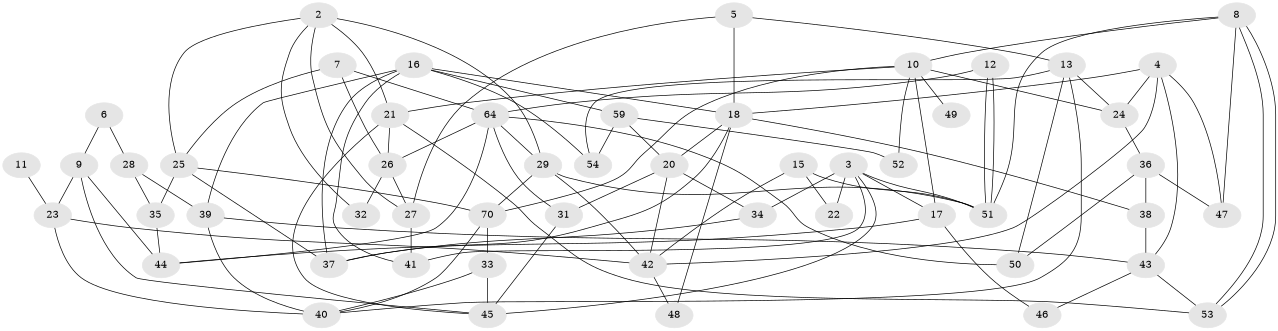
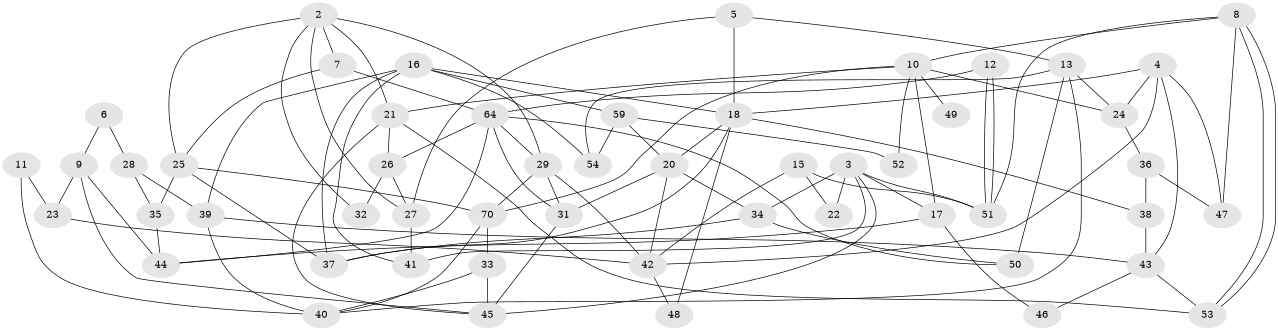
  graph {
    node [color=gray90 style=filled]
    7
    25
    n3 [label=64]
    2
    21
    27
    29
    32
    45
    53
    26
    n12 [label=70]
    37
    35
    41
    51
    42
    3
    17
    22
    34
    44
    46
    4
    18
    24
    43
    47
    20
    38
    48
    36
    5
    13
    40
    50
    54
    6
    9
    28
    23
    39
    31
    8
    10
    49
    52
    33
    11
    12
    15
    16
    n53 [label=59]
    7 -- 25
    7 -- n3
    25 -- n12
    25 -- 37
    25 -- 35
    n3 -- 29
    n3 -- 26
    n3 -- 44
    n3 -- 50
    n3 -- 31
-   26 -- 7
+   2 -- 7
    2 -- 25
    2 -- 21
    2 -- 27
    2 -- 29
    2 -- 32
    21 -- 45
    21 -- 53
    21 -- 26
    27 -- 41
    29 -- n12
-   29 -- 51
+   29 -- 31
    29 -- 42
    26 -- 27
    26 -- 32
    n12 -- 40
    n12 -- 33
    35 -- 44
    42 -- 48
    3 -- 45
    3 -- 41
    3 -- 51
    3 -- 17
    3 -- 22
    3 -- 34
    17 -- 44
    17 -- 46
    34 -- 37
    4 -- 42
    4 -- 18
    4 -- 24
    4 -- 43
    4 -- 47
    18 -- 37
    18 -- 20
    18 -- 38
    18 -- 48
    24 -- 36
    43 -- 53
    43 -- 46
    20 -- 42
    20 -- 34
    20 -- 31
    38 -- 43
    36 -- 47
    36 -- 38
-   36 -- 50
+   34 -- 50
    5 -- 27
    5 -- 18
    5 -- 13
    13 -- 24
    13 -- 40
    13 -- 50
    13 -- 54
    6 -- 9
    6 -- 28
    9 -- 45
    9 -- 44
    9 -- 23
    28 -- 35
    28 -- 39
    23 -- 42
    39 -- 43
    39 -- 40
    31 -- 45
    8 -- 53
    8 -- 53
    8 -- 51
    8 -- 47
    8 -- 10
    10 -- 21
    10 -- n12
    10 -- 17
    10 -- 24
    10 -- 49
    10 -- 52
    33 -- 45
    33 -- 40
-   23 -- 40
+   11 -- 40
    11 -- 23
    12 -- n3
    12 -- 51
    12 -- 51
    15 -- 51
    15 -- 42
    15 -- 22
    16 -- 37
    16 -- 41
    16 -- 18
    16 -- 54
    16 -- 39
    16 -- n53
    n53 -- 20
    n53 -- 54
    n53 -- 52
  }
